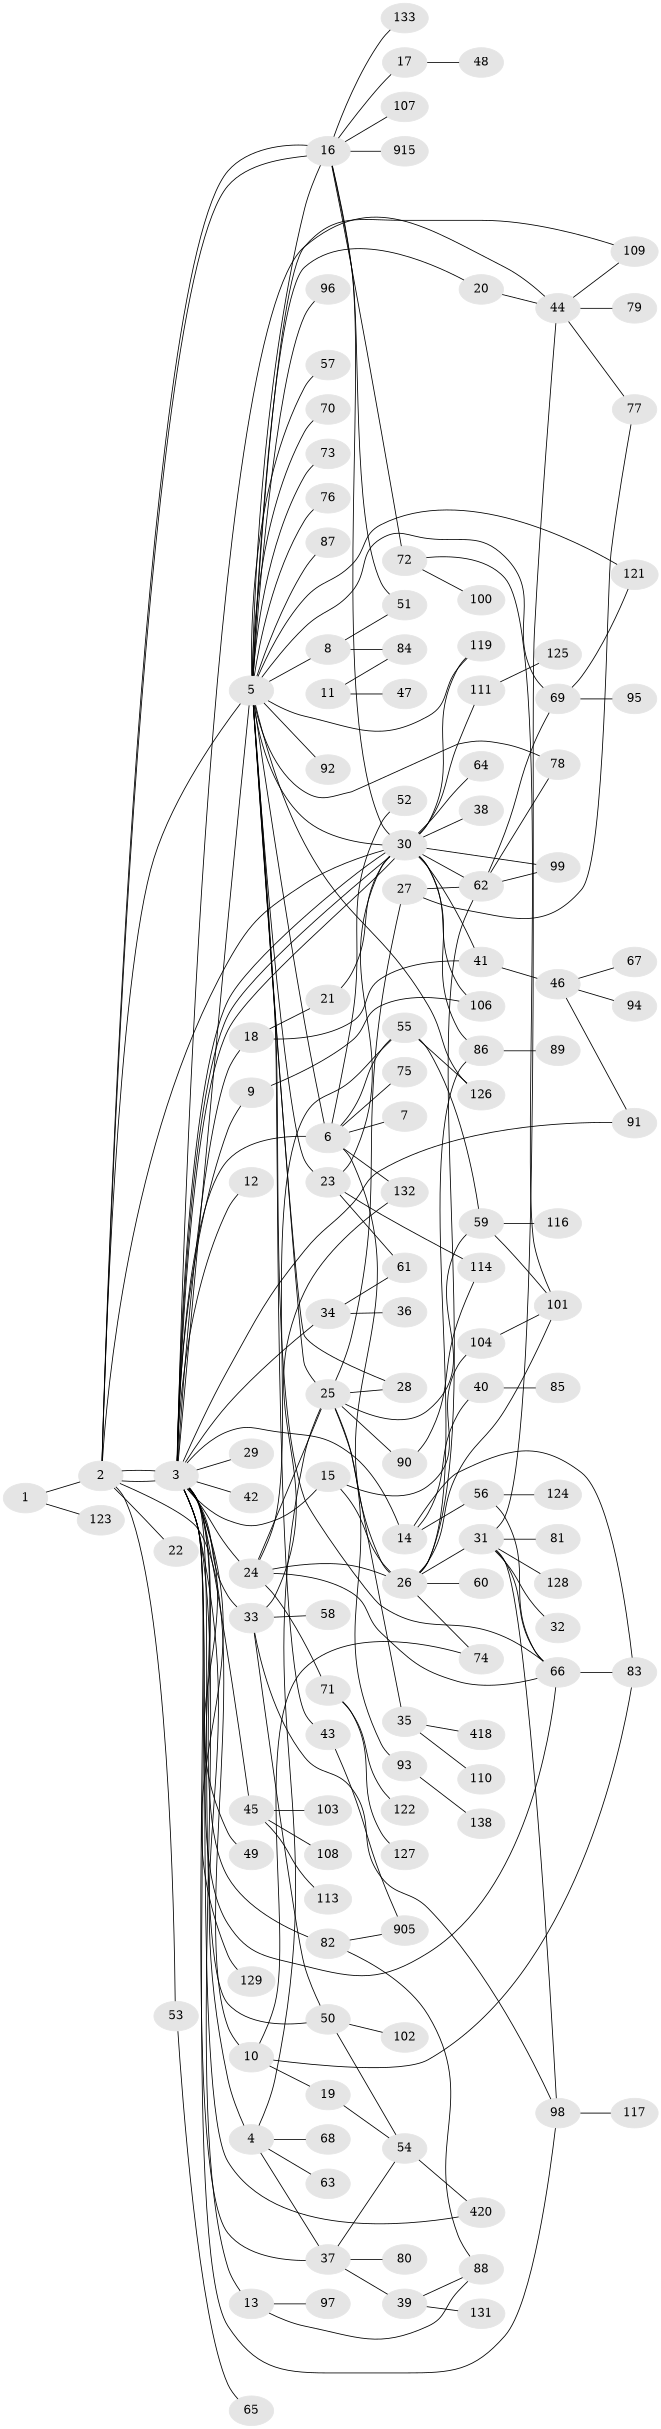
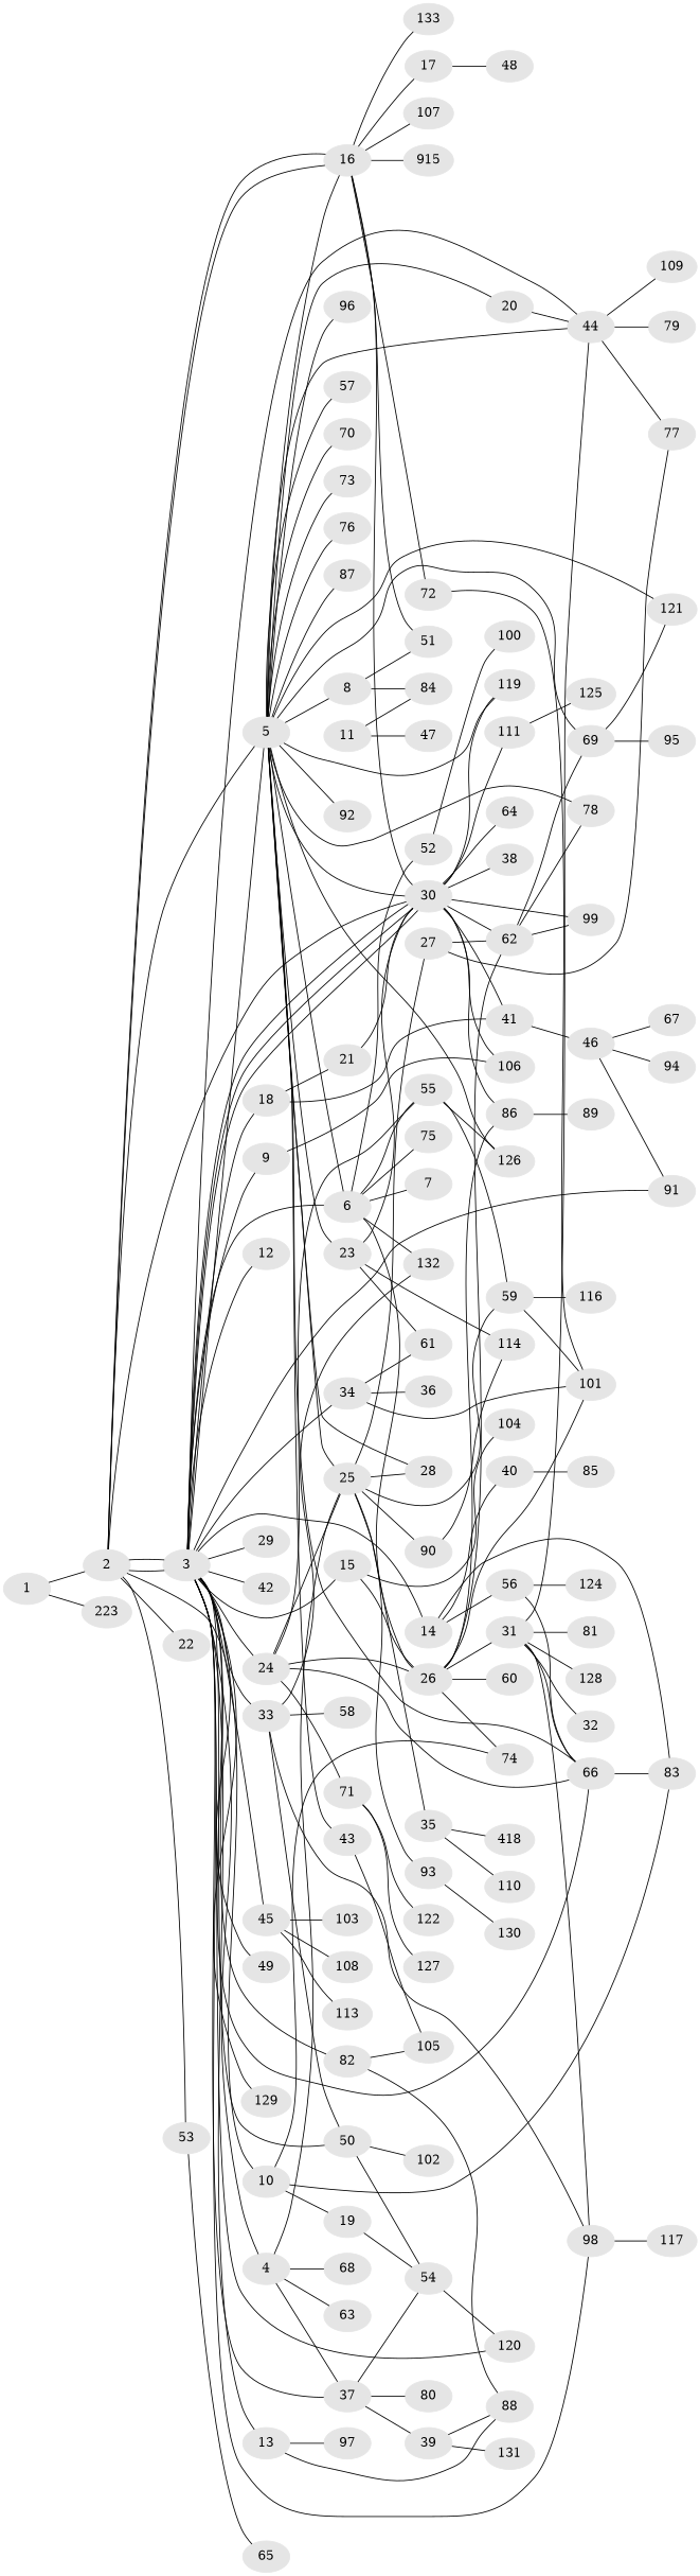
  graph {
    rankdir=LR
    node [color=gray90 style=filled]
    1
    2
-   123
+   123 [label=223]
    3
    5
    10
    16
    22
    30
    53
    4
    6
    9
    12
    13
    14
    15
    18
    24
    29
    33
    34
    37
    42
    44
    45
    49
    50
    66
    82
    91
    98
-   120 [label=420]
+   120
    129
    25
    8
    20
    23
    28
    43
    57
    69
    70
    73
    76
    78
    87
    92
    96
    119
    121
    126
    19
    74
    83
    51
    17
    72
    107
    n60 [label=915]
    133
    106
    41
    62
    86
    38
    64
    99
    111
    65
    63
    68
    7
    26
    52
    55
    75
    132
    11
    84
    47
    88
    97
    40
    56
    104
    21
    71
    58
    61
    101
    36
    54
    39
    80
    77
    79
    109
    103
    108
    113
    102
-   105 [label=905]
+   105
    117
    27
    35
    59
    90
    93
    114
    95
    31
    60
    100
    85
    124
    48
    46
    122
    127
    110
    n122 [label=418]
    116
-   130 [label=138]
+   130
    32
    81
    128
    89
    125
    131
    67
    94
    1 -- 2
    1 -- 123
    2 -- 3
    2 -- 3
    2 -- 5
    2 -- 10
    2 -- 16
    2 -- 16
    2 -- 22
    2 -- 30
    2 -- 53
    3 -- 5
    3 -- 30
    3 -- 30
    3 -- 30
    3 -- 4
    3 -- 6
    3 -- 9
    3 -- 12
    3 -- 13
    3 -- 14
    3 -- 15
    3 -- 18
    3 -- 24
    3 -- 29
    3 -- 33
    3 -- 34
    3 -- 37
    3 -- 42
    3 -- 44
    3 -- 45
    3 -- 49
    3 -- 50
    3 -- 66
    3 -- 82
    3 -- 91
    3 -- 98
    3 -- 120
    3 -- 129
    5 -- 16
    5 -- 30
    5 -- 6
-   5 -- 109
+   5 -- 44
    5 -- 66
    5 -- 25
    5 -- 8
    5 -- 20
    5 -- 23
    5 -- 28
    5 -- 43
    5 -- 57
    5 -- 69
    5 -- 70
    5 -- 73
    5 -- 76
    5 -- 78
    5 -- 87
    5 -- 92
    5 -- 96
    5 -- 119
    5 -- 121
    5 -- 126
    10 -- 19
    10 -- 74
    10 -- 83
    16 -- 30
    16 -- 51
    16 -- 17
    16 -- 72
    16 -- 107
    16 -- n60
    16 -- 133
    30 -- 119
    30 -- 106
    30 -- 41
    30 -- 62
    30 -- 86
    30 -- 38
    30 -- 64
    30 -- 99
    30 -- 111
    53 -- 65
    4 -- 37
    4 -- 25
    4 -- 63
    4 -- 68
    6 -- 7
    6 -- 26
    6 -- 52
    6 -- 55
    6 -- 75
    6 -- 132
    9 -- 106
    13 -- 88
    13 -- 97
    14 -- 83
    14 -- 40
    14 -- 56
    15 -- 26
    15 -- 104
    18 -- 41
    18 -- 21
    24 -- 66
    24 -- 25
    24 -- 26
    24 -- 55
    24 -- 71
    33 -- 50
    33 -- 98
    33 -- 132
    33 -- 58
    34 -- 61
-   104 -- 101
+   34 -- 101
    34 -- 36
    37 -- 54
    37 -- 39
    37 -- 80
    44 -- 77
    44 -- 79
    44 -- 109
    45 -- 103
    45 -- 108
    45 -- 113
    50 -- 54
    50 -- 102
    66 -- 83
    82 -- 88
    82 -- 105
    98 -- 117
    25 -- 28
    25 -- 27
    25 -- 35
    25 -- 59
    25 -- 90
    25 -- 93
    8 -- 51
    8 -- 84
    20 -- 44
    23 -- 30
    23 -- 61
    23 -- 114
    43 -- 105
    69 -- 121
    69 -- 95
    19 -- 54
    17 -- 48
    72 -- 101
    41 -- 46
    62 -- 69
    62 -- 78
    62 -- 99
    86 -- 89
    111 -- 125
    26 -- 74
    26 -- 62
    26 -- 86
    26 -- 101
    26 -- 31
    26 -- 60
-   72 -- 100
+   52 -- 100
    55 -- 126
    55 -- 59
    11 -- 84
    11 -- 47
    40 -- 85
    56 -- 66
    56 -- 124
    21 -- 30
    71 -- 122
    71 -- 127
    54 -- 120
    39 -- 88
    39 -- 131
    27 -- 62
    27 -- 77
    35 -- 110
    35 -- n122
    59 -- 101
    59 -- 116
    90 -- 114
    93 -- 130
    31 -- 44
    31 -- 66
    31 -- 98
    31 -- 32
    31 -- 81
    31 -- 128
    46 -- 91
    46 -- 67
    46 -- 94
  }
